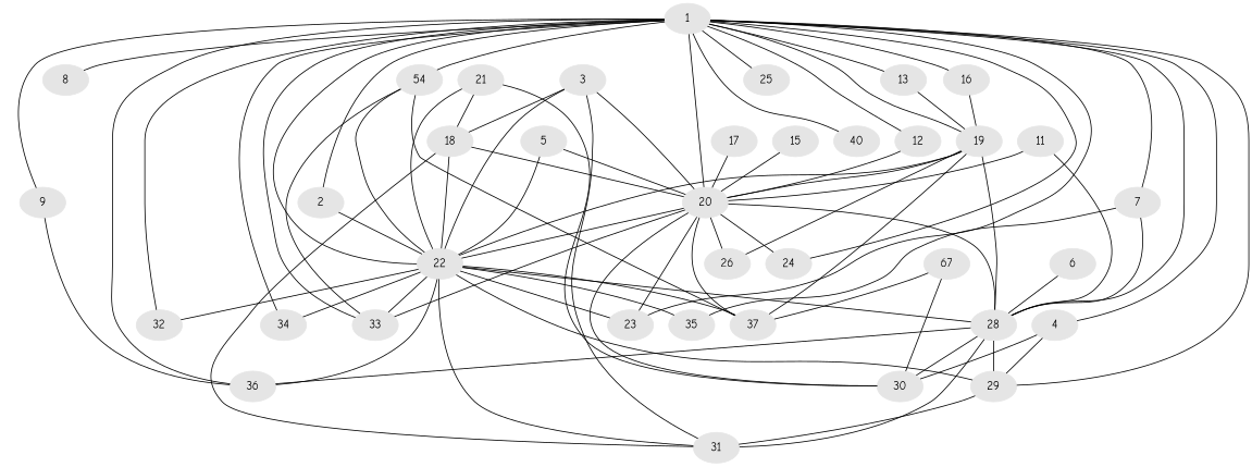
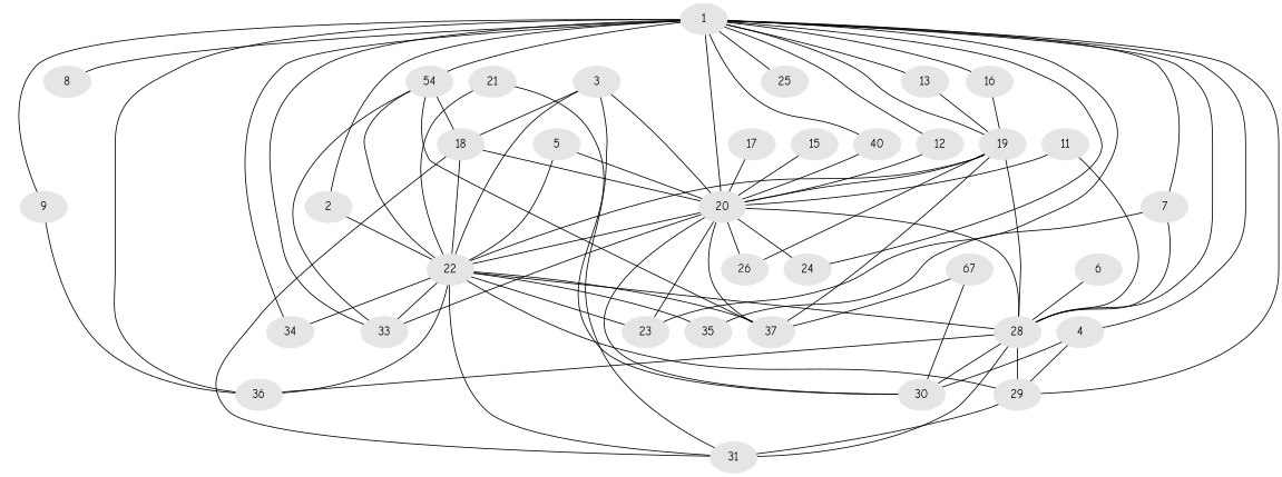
  graph {
    fontname="Comic Neue"
    node [color=gray90 fontname="Comic Neue" style=filled]
    edge [fontname="Comic Neue" weight=1.0]
    1
    2
    4
    7
    8
    9
    n7 [label=40]
    12
    13
    n10 [label=54]
    16
    19
    20
    22
    23
    24
    25
    28
    29
-   32
    33
    34
    36
    30
    35
    18
    37
    17
    26
    31
    3
    5
    6
    11
    15
    21
    n37 [label=67]
    1 -- 2
    1 -- 4
    1 -- 7 [weight=2.0]
    1 -- 8 [weight=2.0]
    1 -- 9
    1 -- n7
    1 -- 12
    1 -- 13
    1 -- n10 [weight=3.0]
    1 -- 16
    1 -- 19 [weight=5.0]
    1 -- 20 [weight=8.0]
-   1 -- 22 [weight=9.0]
    1 -- 23
    1 -- 24
    1 -- 25
    1 -- 28 [weight=5.0]
    1 -- 29
-   1 -- 32
    1 -- 33
    1 -- 34
    1 -- 36 [weight=2.0]
    2 -- 22
    4 -- 29
    4 -- 30
    7 -- 28
    7 -- 35
    9 -- 36
+   n7 -- 20
    12 -- 20
    13 -- 19
    n10 -- 22
    n10 -- 33
-   21 -- 18
+   n10 -- 18
    n10 -- 37
    16 -- 19
    19 -- 20 [weight=2.0]
    19 -- 22 [weight=2.0]
    19 -- 28
    19 -- 37
    19 -- 26
    20 -- 22 [weight=4.0]
    20 -- 23
    20 -- 24
    20 -- 28 [weight=2.0]
    20 -- 33 [weight=2.0]
    20 -- 30 [weight=2.0]
    20 -- 37
    20 -- 26
    22 -- 23
    22 -- 28 [weight=2.0]
    22 -- 29 [weight=2.0]
-   22 -- 32
    22 -- 33
    22 -- 34
    22 -- 36
    22 -- 35 [weight=2.0]
    22 -- 37
    22 -- 31
    28 -- 29
    28 -- 36
    28 -- 30 [weight=2.0]
    28 -- 31 [weight=2.0]
    29 -- 31
    18 -- 20
    18 -- 22
    18 -- 31
    17 -- 20 [weight=2.0]
    3 -- 20
    3 -- 22
    3 -- 18
    3 -- 31
    5 -- 20
    5 -- 22
    6 -- 28
    11 -- 20
    11 -- 28
    15 -- 20
    21 -- 22
    21 -- 30
    n37 -- 30
    n37 -- 37
  }
